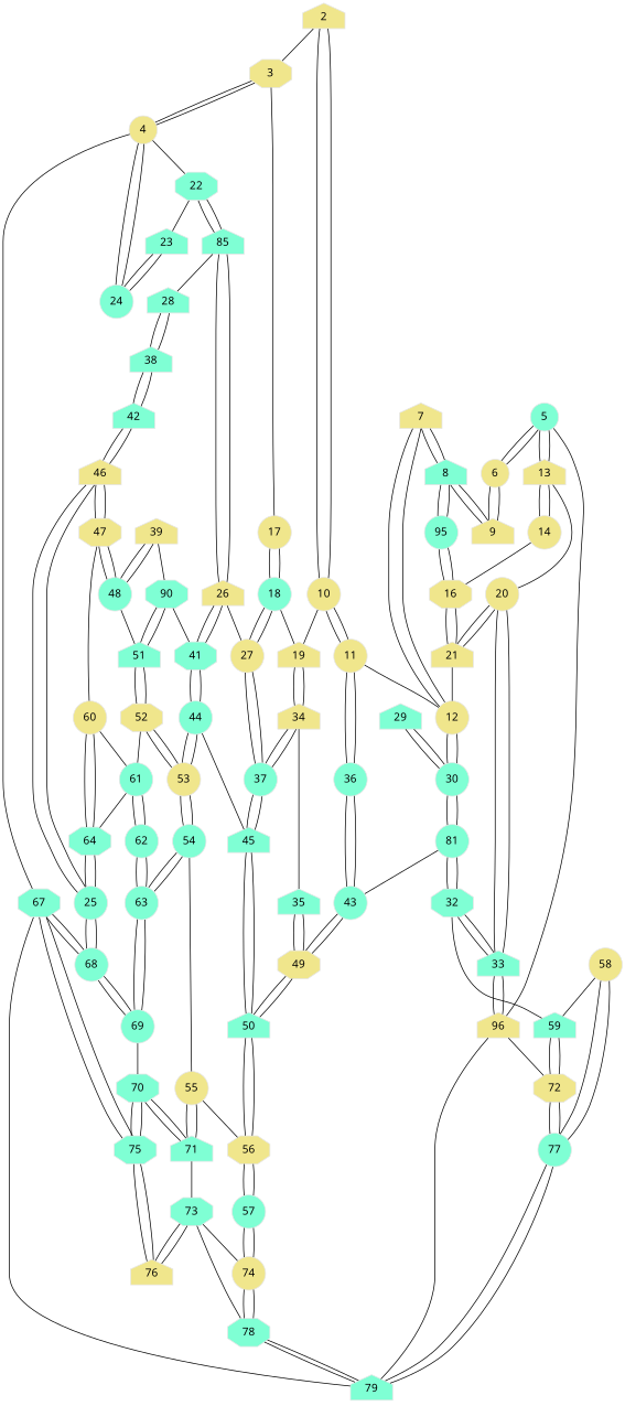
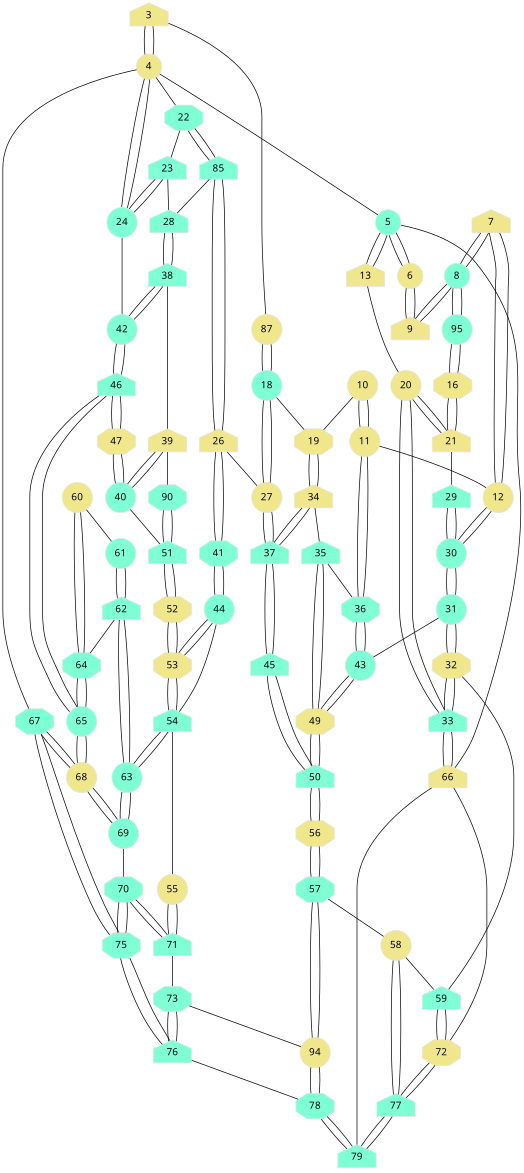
  graph {
    fontname="Noto Sans"
    node [color=gray90 fillcolor=aquamarine fontname="Noto Sans" shape=circle style=filled]
    edge [fontname="Noto Sans"]
-   2 [fillcolor=khaki shape=house]
-   3 [fillcolor=khaki shape=octagon]
+   3 [fillcolor=khaki shape=house]
    10 [fillcolor=khaki]
    7 [fillcolor=khaki shape=house]
-   8 [shape=house]
+   8
    12 [fillcolor=khaki]
    4 [fillcolor=khaki]
-   17 [fillcolor=khaki]
+   17 [fillcolor=khaki label=87]
    11 [fillcolor=khaki]
-   19 [fillcolor=khaki shape=house]
+   19 [fillcolor=khaki shape=octagon]
    5
    24
    67 [shape=octagon]
    22 [shape=octagon]
    18
    6 [fillcolor=khaki]
    13 [fillcolor=khaki shape=house]
-   66 [fillcolor=khaki shape=house label=96]
-   42 [shape=house]
-   68
+   66 [fillcolor=khaki shape=house]
+   42
+   68 [fillcolor=khaki]
    79 [shape=house]
    75 [shape=octagon]
    9 [fillcolor=khaki shape=house]
-   14 [fillcolor=khaki]
    20 [fillcolor=khaki]
    72 [fillcolor=khaki shape=octagon]
    n27 [label=95]
    30
    16 [fillcolor=khaki shape=octagon]
-   36
+   36 [shape=octagon]
    34 [fillcolor=khaki shape=house]
    43
-   31 [label=81]
+   31
    21 [fillcolor=khaki shape=house]
    33 [shape=house]
    29 [shape=house]
    27 [fillcolor=khaki]
    23 [shape=house]
    n39 [label=85 shape=house]
-   37
+   37 [shape=house]
    35 [shape=house]
    28 [shape=house]
    26 [fillcolor=khaki shape=house]
    38 [shape=house]
-   46 [fillcolor=khaki shape=house]
+   46 [shape=house]
    41 [shape=octagon]
    44
    45 [shape=house]
    39 [fillcolor=khaki shape=house]
-   32 [shape=octagon]
+   32 [fillcolor=khaki shape=octagon]
    59 [shape=house]
    49 [fillcolor=khaki shape=octagon]
    50 [shape=house]
    n54 [label=90 shape=octagon]
-   48
+   48 [label=40]
    51 [shape=house]
    52 [fillcolor=khaki shape=octagon]
-   53 [fillcolor=khaki]
+   53 [fillcolor=khaki shape=octagon]
    47 [fillcolor=khaki shape=octagon]
-   65 [label=25]
-   54
+   65
+   54 [shape=house]
    56 [fillcolor=khaki shape=octagon]
    60 [fillcolor=khaki]
    61
    64 [shape=octagon]
-   57
-   62
+   57 [shape=octagon]
+   62 [shape=house]
    55 [fillcolor=khaki]
    63
    71 [shape=house]
    69
    73 [shape=octagon]
    58 [fillcolor=khaki]
-   74 [fillcolor=khaki]
-   77
+   74 [fillcolor=khaki label=94]
+   77 [shape=house]
    78 [shape=octagon]
    70 [shape=octagon]
-   76 [fillcolor=khaki shape=house]
-   2 -- 3
-   2 -- 10
-   2 -- 10
+   76 [shape=house]
    3 -- 4
    3 -- 4
    3 -- 17
    10 -- 11
    10 -- 11
    10 -- 19
    7 -- 8
    7 -- 8
    7 -- 12
    7 -- 12
    8 -- 9
    8 -- 9
    8 -- n27
    8 -- n27
    12 -- 30
    12 -- 30
+   4 -- 5
    4 -- 24
    4 -- 24
    4 -- 67
    4 -- 22
    17 -- 18
    17 -- 18
    11 -- 12
    11 -- 36
    11 -- 36
    19 -- 34
    19 -- 34
    5 -- 6
    5 -- 6
    5 -- 13
    5 -- 13
    5 -- 66
+   24 -- 42
    67 -- 68
    67 -- 68
-   67 -- 79
    67 -- 75
    67 -- 75
    22 -- 23
    22 -- n39
    22 -- n39
    18 -- 19
    18 -- 27
    18 -- 27
    6 -- 9
    6 -- 9
-   13 -- 14
-   13 -- 14
    13 -- 20
    66 -- 79
    66 -- 72
    42 -- 46
    42 -- 46
    68 -- 69
    68 -- 69
    75 -- 76
    75 -- 76
-   14 -- 16
    20 -- 21
    20 -- 21
    20 -- 33
    20 -- 33
    72 -- 77
    72 -- 77
    n27 -- 16
    n27 -- 16
    30 -- 31
    30 -- 31
    16 -- 21
    16 -- 21
    36 -- 43
    36 -- 43
    34 -- 37
    34 -- 37
    34 -- 35
    43 -- 49
    43 -- 49
    31 -- 43
    31 -- 32
    31 -- 32
-   21 -- 12
+   21 -- 29
    33 -- 66
    33 -- 66
    29 -- 30
    29 -- 30
    27 -- 37
    27 -- 37
    23 -- 24
    23 -- 24
+   23 -- 28
    n39 -- 28
    n39 -- 26
    n39 -- 26
    37 -- 45
    37 -- 45
+   35 -- 36
    35 -- 49
    35 -- 49
    28 -- 38
    28 -- 38
    26 -- 27
    26 -- 41
    26 -- 41
    38 -- 42
    38 -- 42
+   38 -- 39
    46 -- 47
    46 -- 47
    46 -- 65
    46 -- 65
    41 -- 44
    41 -- 44
-   44 -- 45
+   44 -- 54
    44 -- 53
    44 -- 53
    45 -- 50
    45 -- 50
    39 -- n54
    39 -- 48
    39 -- 48
    32 -- 33
    32 -- 33
    32 -- 59
    59 -- 72
    59 -- 72
    49 -- 50
    49 -- 50
    50 -- 56
    50 -- 56
-   n54 -- 41
    n54 -- 51
    n54 -- 51
    48 -- 51
    51 -- 52
    51 -- 52
    52 -- 53
    52 -- 53
-   52 -- 61
    53 -- 54
    53 -- 54
    47 -- 48
    47 -- 48
-   47 -- 60
    65 -- 68
    65 -- 68
    54 -- 55
    54 -- 63
    54 -- 63
    56 -- 57
    56 -- 57
    60 -- 61
    60 -- 64
    60 -- 64
    61 -- 62
    61 -- 62
    64 -- 65
    64 -- 65
+   57 -- 58
    57 -- 74
    57 -- 74
-   61 -- 64
+   62 -- 64
    62 -- 63
    62 -- 63
-   55 -- 56
    55 -- 71
    55 -- 71
    63 -- 69
    63 -- 69
    71 -- 73
    69 -- 70
    73 -- 74
    73 -- 76
    73 -- 76
    58 -- 59
    58 -- 77
    58 -- 77
    74 -- 78
    74 -- 78
    77 -- 79
    77 -- 79
    78 -- 79
    78 -- 79
    70 -- 75
    70 -- 75
    70 -- 71
    70 -- 71
-   73 -- 78
+   76 -- 78
  }
